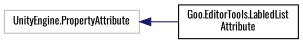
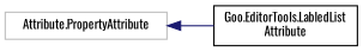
  digraph {
    rankdir=LR
    fontname=Oswald
    node [fillcolor=white fontname=Oswald fontsize=10 shape=record style=filled]
-   n1 [color=grey75 height=0.2 label="UnityEngine.PropertyAttribute" width=0.4]
+   n1 [color=grey75 height=0.2 label="Attribute.PropertyAttribute" width=0.4]
    n2 [color=black height=0.2 label="Goo.EditorTools.LabledList\lAttribute" width=0.4]
    n1 -> n2 [color=midnightblue dir=back fontname=Oswald fontsize=10 labelfontname=Calibrii labelfontsize=10 style=solid]
  }
